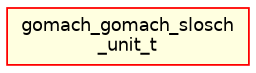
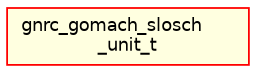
  digraph {
    rankdir=LR
-   n1 [color=red fillcolor=lightyellow fontname=Helvetica fontsize=10 height=0.2 label="gomach_gomach_slosch\l_unit_t" shape=record style=filled width=0.4]
+   n1 [color=red fillcolor=lightyellow fontname=Helvetica fontsize=10 height=0.2 label="gnrc_gomach_slosch\l_unit_t" shape=record style=filled width=0.4]
  }
